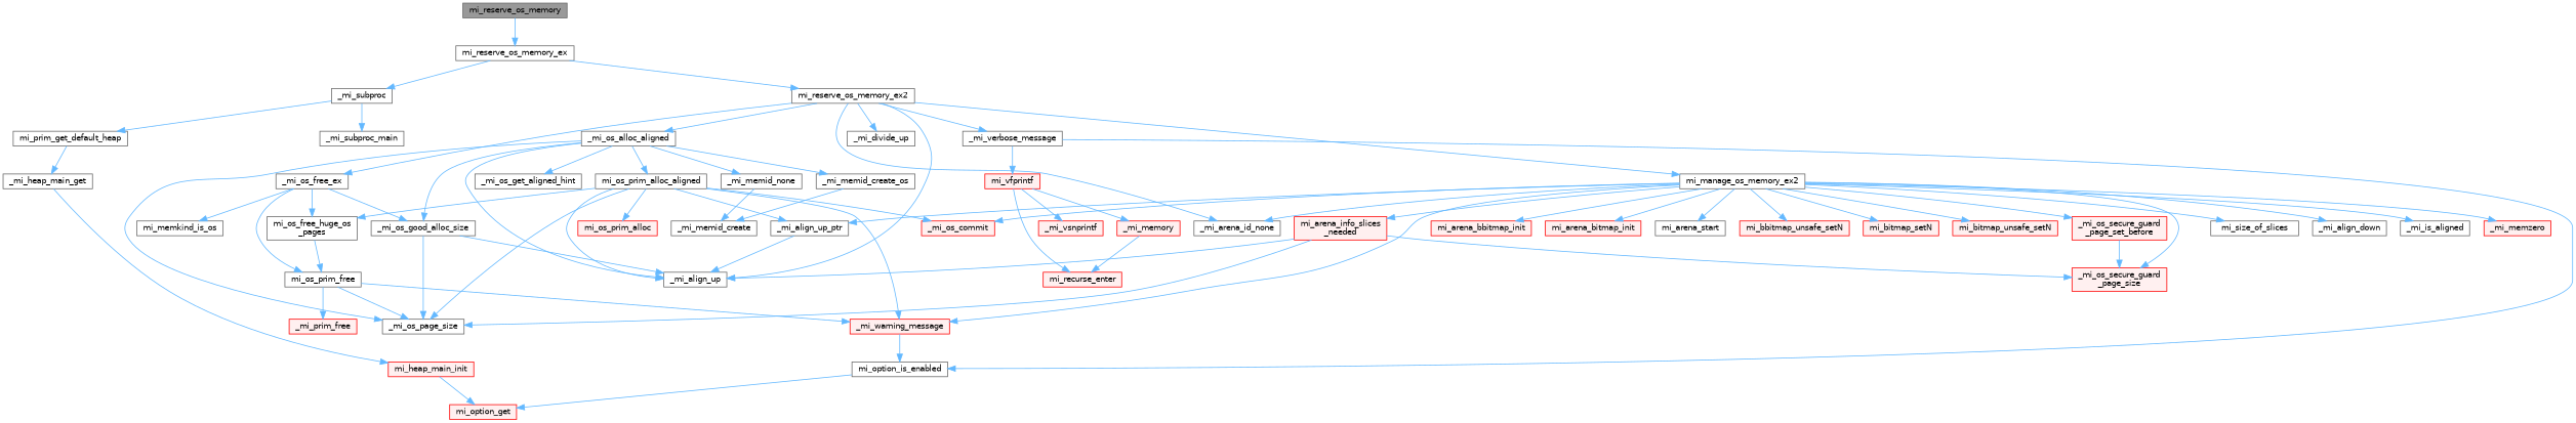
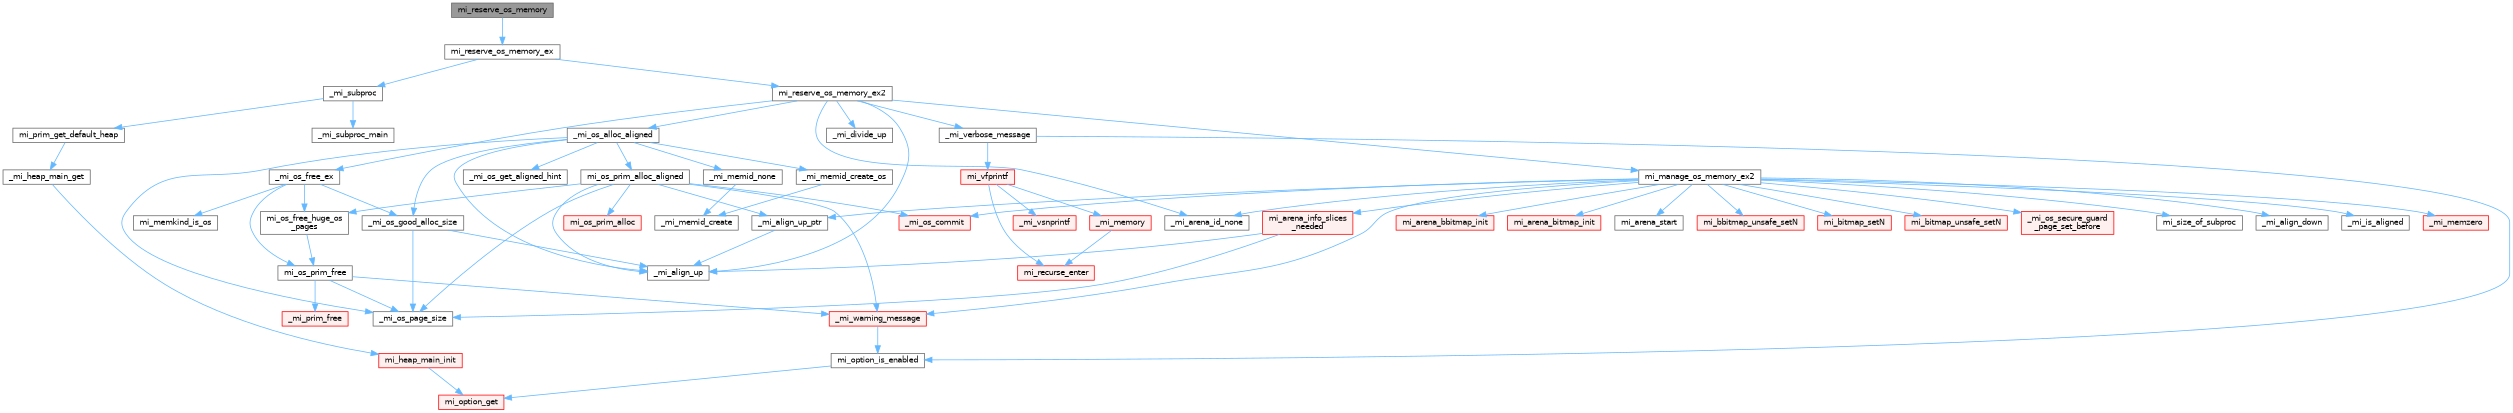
  digraph {
    rankdir=TB
    node [color=grey40 fillcolor=white fontname=Helvetica fontsize=10 shape=box style=filled]
    edge [color=steelblue1 fontname=Helvetica fontsize=10 labelfontname=Helvetica labelfontsize=10 style=solid]
    n1 [color=gray40 fillcolor=grey60 fontcolor=black height=0.2 label=mi_reserve_os_memory width=0.4]
    n2 [height=0.2 label=mi_reserve_os_memory_ex width=0.4]
    n3 [height=0.2 label=_mi_subproc width=0.4]
    n4 [height=0.2 label=mi_reserve_os_memory_ex2 width=0.4]
    n5 [height=0.2 label=_mi_subproc_main width=0.4]
    n6 [height=0.2 label=mi_prim_get_default_heap width=0.4]
    n7 [height=0.2 label=_mi_align_up width=0.4]
    n8 [height=0.2 label=_mi_arena_id_none width=0.4]
    n9 [height=0.2 label=_mi_divide_up width=0.4]
    n10 [height=0.2 label=_mi_os_alloc_aligned width=0.4]
    n11 [height=0.2 label=_mi_os_free_ex width=0.4]
    n12 [height=0.2 label=_mi_verbose_message width=0.4]
    n13 [height=0.2 label=mi_manage_os_memory_ex2 width=0.4]
    n14 [height=0.2 label=_mi_heap_main_get width=0.4]
    n15 [color=red fillcolor="#FFF0F0" height=0.2 label=mi_heap_main_init width=0.4]
    n16 [color=red fillcolor="#FFF0F0" height=0.2 label=mi_option_get width=0.4]
    n17 [height=0.2 label=_mi_memid_create_os width=0.4]
    n18 [height=0.2 label=_mi_memid_none width=0.4]
    n19 [height=0.2 label=_mi_os_get_aligned_hint width=0.4]
    n20 [height=0.2 label=_mi_os_good_alloc_size width=0.4]
    n21 [height=0.2 label=_mi_os_page_size width=0.4]
    n22 [height=0.2 label=mi_os_prim_alloc_aligned width=0.4]
    n23 [height=0.2 label=mi_os_prim_free width=0.4]
    n24 [height=0.2 label=mi_memkind_is_os width=0.4]
    n25 [height=0.2 label="mi_os_free_huge_os\l_pages" width=0.4]
    n26 [height=0.2 label=mi_option_is_enabled width=0.4]
    n27 [color=red fillcolor="#FFF0F0" height=0.2 label=mi_vfprintf width=0.4]
    n28 [height=0.2 label=_mi_align_up_ptr width=0.4]
    n29 [color=red fillcolor="#FFF0F0" height=0.2 label=_mi_os_commit width=0.4]
    n30 [color=red fillcolor="#FFF0F0" height=0.2 label=_mi_warning_message width=0.4]
    n31 [height=0.2 label=_mi_align_down width=0.4]
    n32 [height=0.2 label=_mi_is_aligned width=0.4]
    n33 [color=red fillcolor="#FFF0F0" height=0.2 label=_mi_memzero width=0.4]
    n34 [color=red fillcolor="#FFF0F0" height=0.2 label="_mi_os_secure_guard\l_page_set_before" width=0.4]
-   n35 [color=red fillcolor="#FFF0F0" height=0.2 label="_mi_os_secure_guard\l_page_size" width=0.4]
    n36 [color=red fillcolor="#FFF0F0" height=0.2 label=mi_arena_bbitmap_init width=0.4]
    n37 [color=red fillcolor="#FFF0F0" height=0.2 label=mi_arena_bitmap_init width=0.4]
    n38 [color=red fillcolor="#FFF0F0" height=0.2 label="mi_arena_info_slices\l_needed" width=0.4]
    n39 [height=0.2 label=mi_arena_start width=0.4]
    n40 [color=red fillcolor="#FFF0F0" height=0.2 label=mi_bbitmap_unsafe_setN width=0.4]
    n41 [color=red fillcolor="#FFF0F0" height=0.2 label=mi_bitmap_setN width=0.4]
    n42 [color=red fillcolor="#FFF0F0" height=0.2 label=mi_bitmap_unsafe_setN width=0.4]
-   n43 [height=0.2 label=mi_size_of_slices width=0.4]
+   n43 [height=0.2 label=mi_size_of_subproc width=0.4]
    n44 [height=0.2 label=_mi_memid_create width=0.4]
    n45 [color=red fillcolor="#FFF0F0" height=0.2 label=mi_os_prim_alloc width=0.4]
    n46 [color=red fillcolor="#FFF0F0" height=0.2 label=_mi_prim_free width=0.4]
    n47 [color=red fillcolor="#FFF0F0" height=0.2 label=_mi_memory width=0.4]
    n48 [color=red fillcolor="#FFF0F0" height=0.2 label=mi_recurse_enter width=0.4]
    n49 [color=red fillcolor="#FFF0F0" height=0.2 label=_mi_vsnprintf width=0.4]
    n1 -> n2
    n2 -> n3
    n2 -> n4
    n3 -> n5
    n3 -> n6
    n4 -> n7
    n4 -> n8
    n4 -> n9
    n4 -> n10
    n4 -> n11
    n4 -> n12
    n4 -> n13
    n6 -> n14
    n10 -> n7
    n10 -> n17
    n10 -> n18
    n10 -> n19
    n10 -> n20
    n10 -> n21
    n10 -> n22
    n11 -> n20
    n11 -> n23
    n11 -> n24
    n11 -> n25
    n12 -> n26
    n12 -> n27
    n13 -> n8
    n13 -> n28
    n13 -> n29
    n13 -> n30
    n13 -> n31
    n13 -> n32
    n13 -> n33
    n13 -> n34
-   n13 -> n35
    n13 -> n36
    n13 -> n37
    n13 -> n38
    n13 -> n39
    n13 -> n40
    n13 -> n41
    n13 -> n42
    n13 -> n43
    n14 -> n15
    n15 -> n16
    n17 -> n44
    n18 -> n44
    n20 -> n7
    n20 -> n21
    n22 -> n7
    n22 -> n21
    n22 -> n25
    n22 -> n28
    n22 -> n29
    n22 -> n30
    n22 -> n45
    n23 -> n21
    n23 -> n30
    n23 -> n46
    n25 -> n23
    n26 -> n16
    n27 -> n47
    n27 -> n48
    n27 -> n49
    n28 -> n7
    n30 -> n26
-   n34 -> n35
    n38 -> n7
    n38 -> n21
-   n38 -> n35
    n47 -> n48
  }
